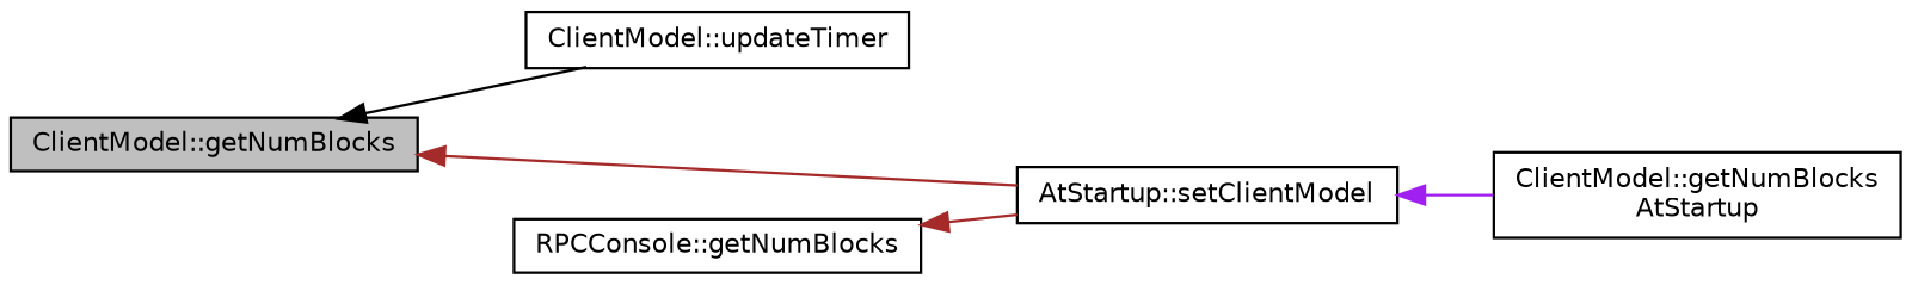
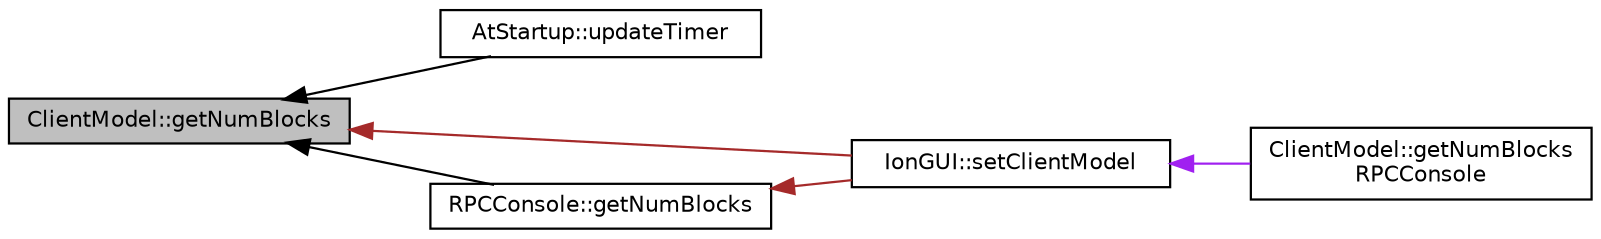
  digraph {
    rankdir=LR
    node [color=black fillcolor=white fontname=Helvetica fontsize=10 shape=record style=filled]
    edge [color=black dir=back fontname=Helvetica fontsize=10 labelfontname=Helvetica labelfontsize=10 style=solid]
    n1 [fillcolor=grey75 fontcolor=black height=0.2 label="ClientModel::getNumBlocks" width=0.4]
-   n2 [height=0.2 label="ClientModel::updateTimer" width=0.4]
-   n3 [height=0.2 label="AtStartup::setClientModel" width=0.4]
+   n2 [height=0.2 label="AtStartup::updateTimer" width=0.4]
+   n3 [height=0.2 label="IonGUI::setClientModel" width=0.4]
    n4 [height=0.2 label="RPCConsole::getNumBlocks" width=0.4]
-   n5 [height=0.2 label="ClientModel::getNumBlocks\lAtStartup" width=0.4]
+   n5 [height=0.2 label="ClientModel::getNumBlocks\lRPCConsole" width=0.4]
    n1 -> n2
    n1 -> n3 [color=brown]
+   n1 -> n4
    n3 -> n5 [color=purple]
    n4 -> n3 [color=brown]
  }
